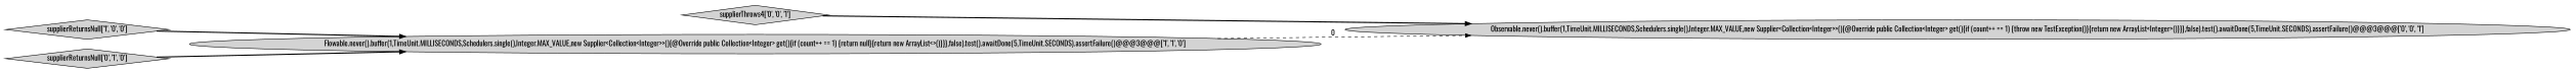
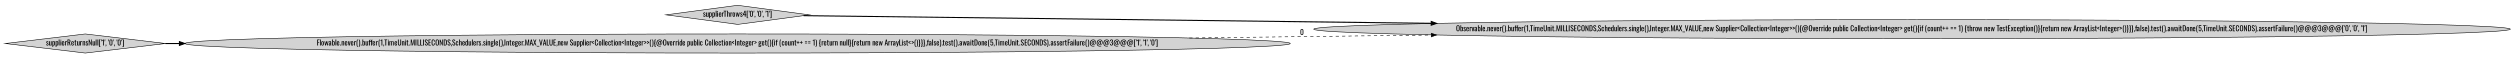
  digraph {
    rankdir=LR
    fontname=Oswald
    node [fillcolor=lightgray shape=diamond style=filled fontname=Oswald]
    edge [style=bold fontname=Oswald]
    n1 [label="Flowable.never().buffer(1,TimeUnit.MILLISECONDS,Schedulers.single(),Integer.MAX_VALUE,new Supplier<Collection<Integer>>(){@Override public Collection<Integer> get(){if (count++ == 1) {return null}{return new ArrayList<>()}}},false).test().awaitDone(5,TimeUnit.SECONDS).assertFailure()@@@3@@@['1', '1', '0']" shape=ellipse]
    n2 [label="Observable.never().buffer(1,TimeUnit.MILLISECONDS,Schedulers.single(),Integer.MAX_VALUE,new Supplier<Collection<Integer>>(){@Override public Collection<Integer> get(){if (count++ == 1) {throw new TestException()}{return new ArrayList<Integer>()}}},false).test().awaitDone(5,TimeUnit.SECONDS).assertFailure()@@@3@@@['0', '0', '1']" shape=ellipse]
    n3 [label="supplierReturnsNull['1', '0', '0']"]
-   n4 [label="supplierReturnsNull['0', '1', '0']"]
    n5 [label="supplierThrows4['0', '0', '1']"]
    n1 -> n2 [label=0 style=dashed]
    n3 -> n1
-   n4 -> n1
    n5 -> n2
  }
